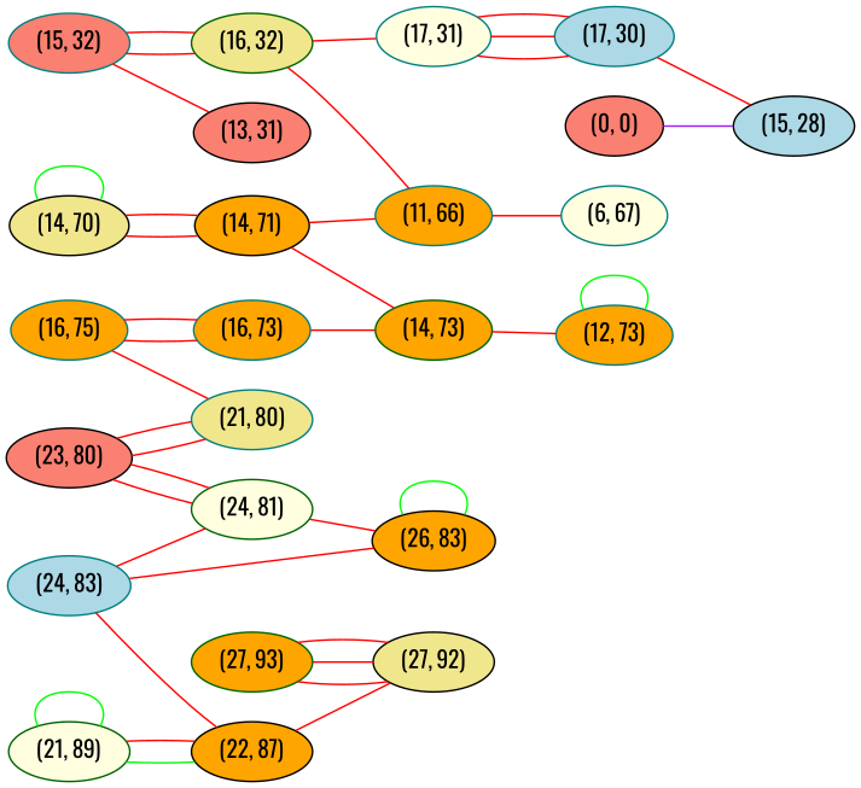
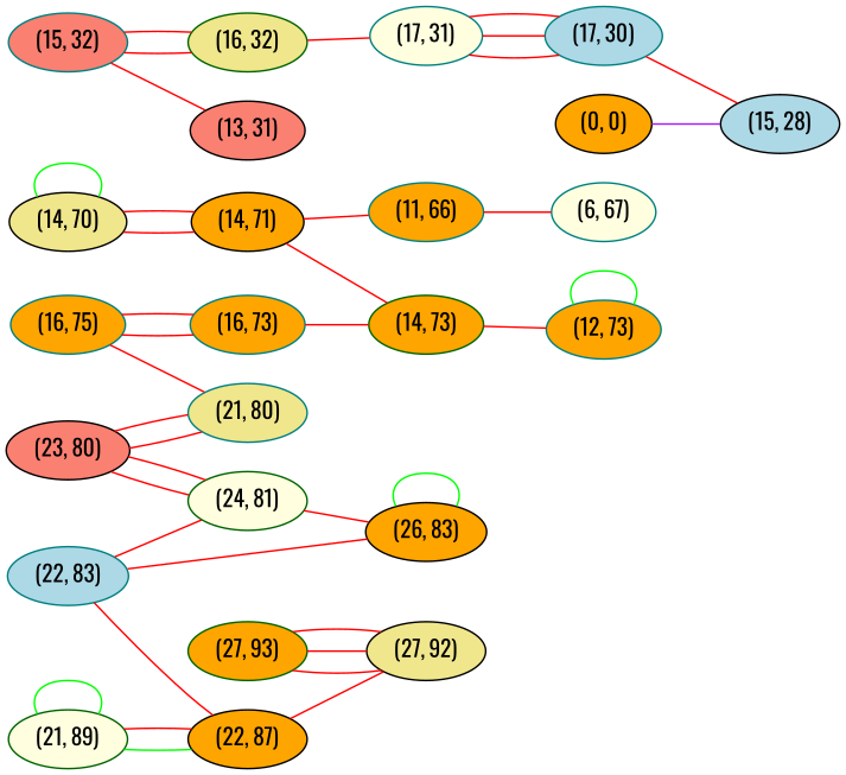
  graph {
    fontname=Oswald
    rankdir=LR
    node [color=teal fillcolor=orange fontname=Oswald style=filled]
    edge [color=red fontname=Oswald weight=1]
    "(16, 75)"
    "(16, 73)"
    "(21, 80)" [fillcolor=khaki]
    "(14, 73)" [color=darkgreen]
    "(23, 80)" [color=black fillcolor=salmon]
    "(24, 81)" [color=darkgreen fillcolor=lightyellow]
    "(26, 83)" [color=black]
    "(15, 32)" [fillcolor=salmon]
    "(16, 32)" [color=darkgreen fillcolor=khaki]
    "(13, 31)" [color=black fillcolor=salmon]
    "(11, 66)"
    "(17, 31)" [fillcolor=lightyellow]
-   "(24, 83)" [fillcolor=lightblue]
+   "(24, 83)" [fillcolor=lightblue label="(22, 83)"]
    "(22, 87)" [color=black]
    "(27, 92)" [color=black fillcolor=khaki]
    "(14, 70)" [color=black fillcolor=khaki]
    "(14, 71)" [color=black]
    "(21, 89)" [color=darkgreen fillcolor=lightyellow]
    "(6, 67)" [fillcolor=lightyellow]
    "(12, 73)"
    "(17, 30)" [fillcolor=lightblue]
-   "(0, 0)" [color=black fillcolor=salmon]
+   "(0, 0)" [color=black]
    "(15, 28)" [color=black fillcolor=lightblue]
    "(27, 93)" [color=darkgreen]
    "(16, 75)" -- "(16, 73)"
    "(16, 75)" -- "(16, 73)"
    "(16, 75)" -- "(21, 80)"
    "(16, 73)" -- "(14, 73)"
    "(14, 73)" -- "(12, 73)"
    "(23, 80)" -- "(21, 80)"
    "(23, 80)" -- "(21, 80)"
    "(23, 80)" -- "(24, 81)"
    "(23, 80)" -- "(24, 81)"
    "(24, 81)" -- "(26, 83)"
    "(26, 83)" -- "(26, 83)" [color=green weight=2]
    "(15, 32)" -- "(16, 32)"
    "(15, 32)" -- "(16, 32)"
    "(15, 32)" -- "(13, 31)"
-   "(16, 32)" -- "(11, 66)"
    "(16, 32)" -- "(17, 31)"
    "(11, 66)" -- "(6, 67)"
    "(17, 31)" -- "(17, 30)"
    "(17, 31)" -- "(17, 30)"
    "(17, 31)" -- "(17, 30)"
    "(24, 83)" -- "(24, 81)"
    "(24, 83)" -- "(26, 83)"
    "(24, 83)" -- "(22, 87)"
    "(22, 87)" -- "(27, 92)"
    "(14, 70)" -- "(14, 70)" [color=green weight=2]
    "(14, 70)" -- "(14, 71)"
    "(14, 70)" -- "(14, 71)"
    "(14, 71)" -- "(14, 73)"
    "(14, 71)" -- "(11, 66)"
    "(21, 89)" -- "(22, 87)" [color=green weight=2]
    "(21, 89)" -- "(22, 87)"
    "(21, 89)" -- "(21, 89)" [color=green weight=2]
    "(12, 73)" -- "(12, 73)" [color=green weight=2]
    "(17, 30)" -- "(15, 28)"
    "(0, 0)" -- "(15, 28)" [color=purple weight=4]
    "(27, 93)" -- "(27, 92)"
    "(27, 93)" -- "(27, 92)"
    "(27, 93)" -- "(27, 92)"
  }
